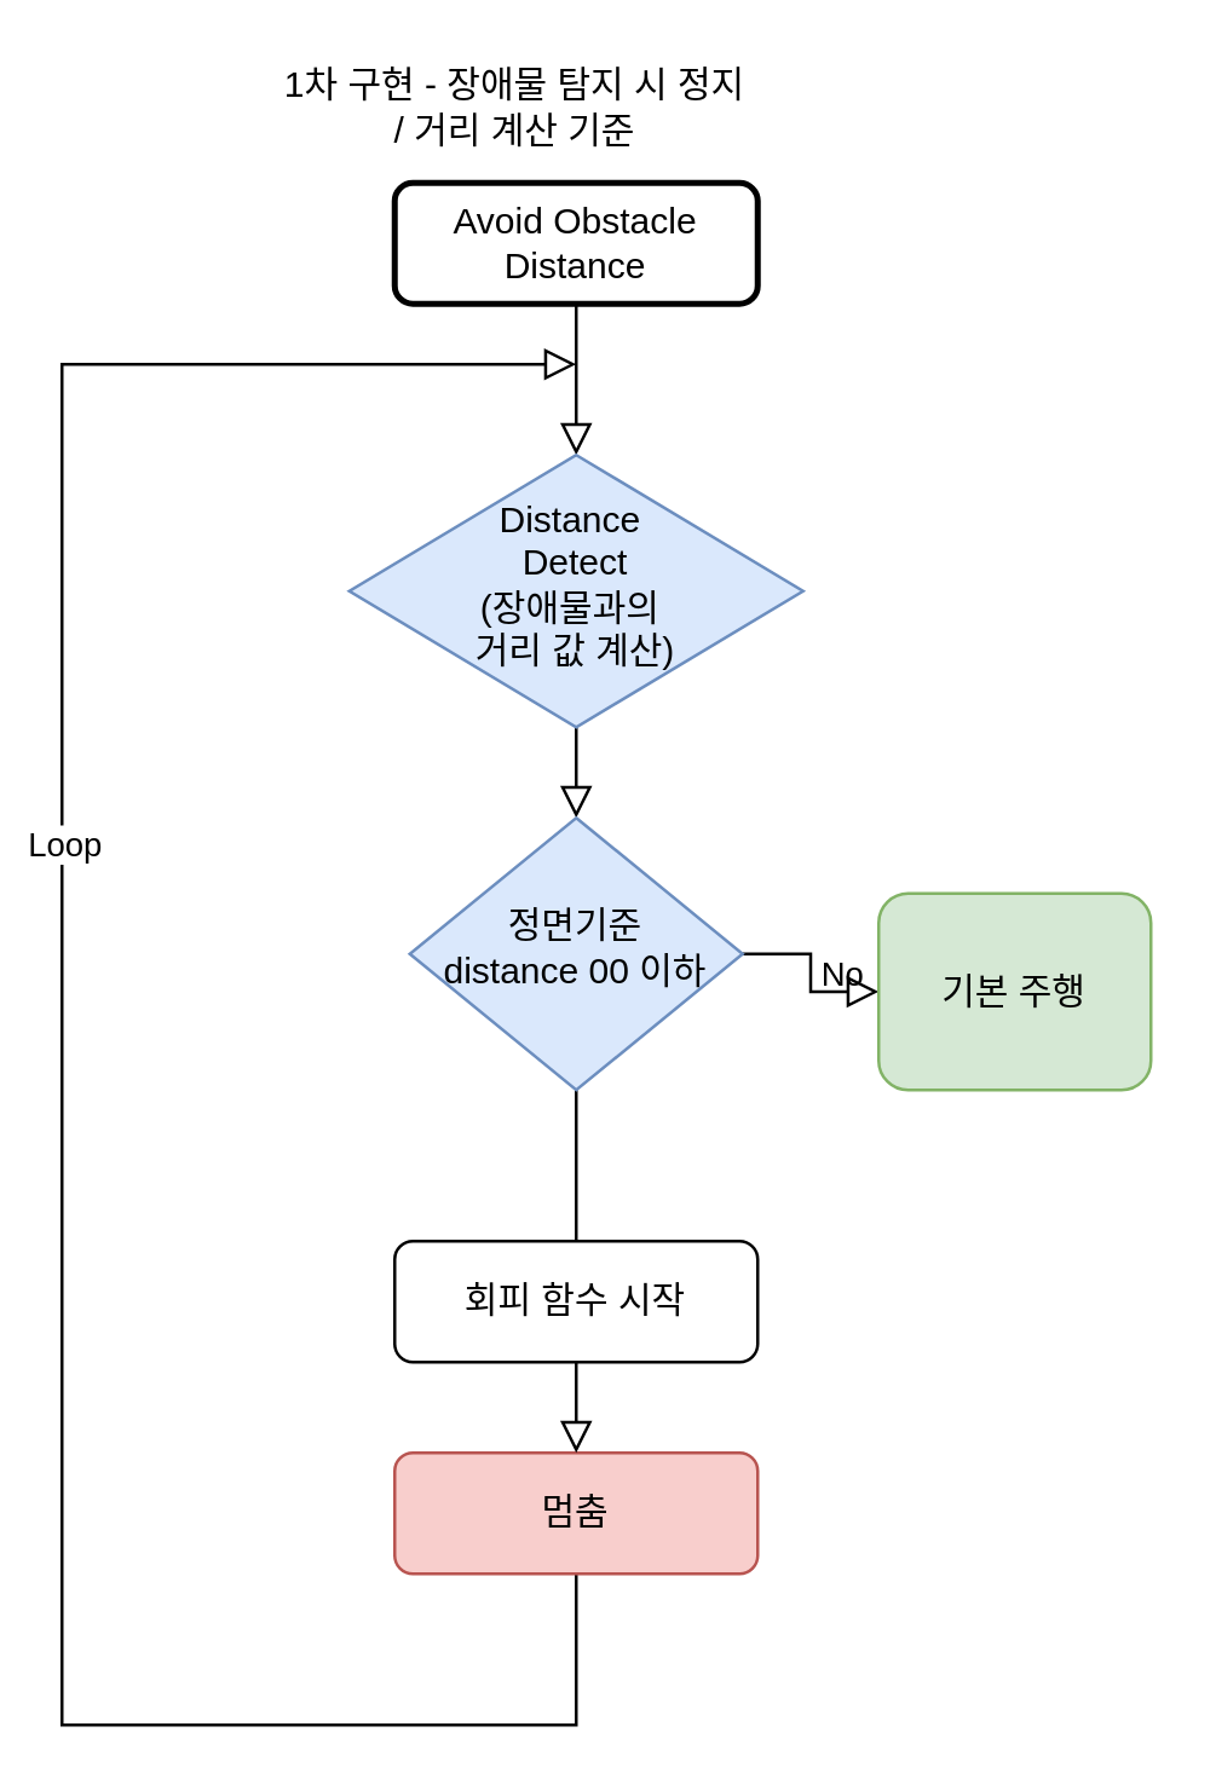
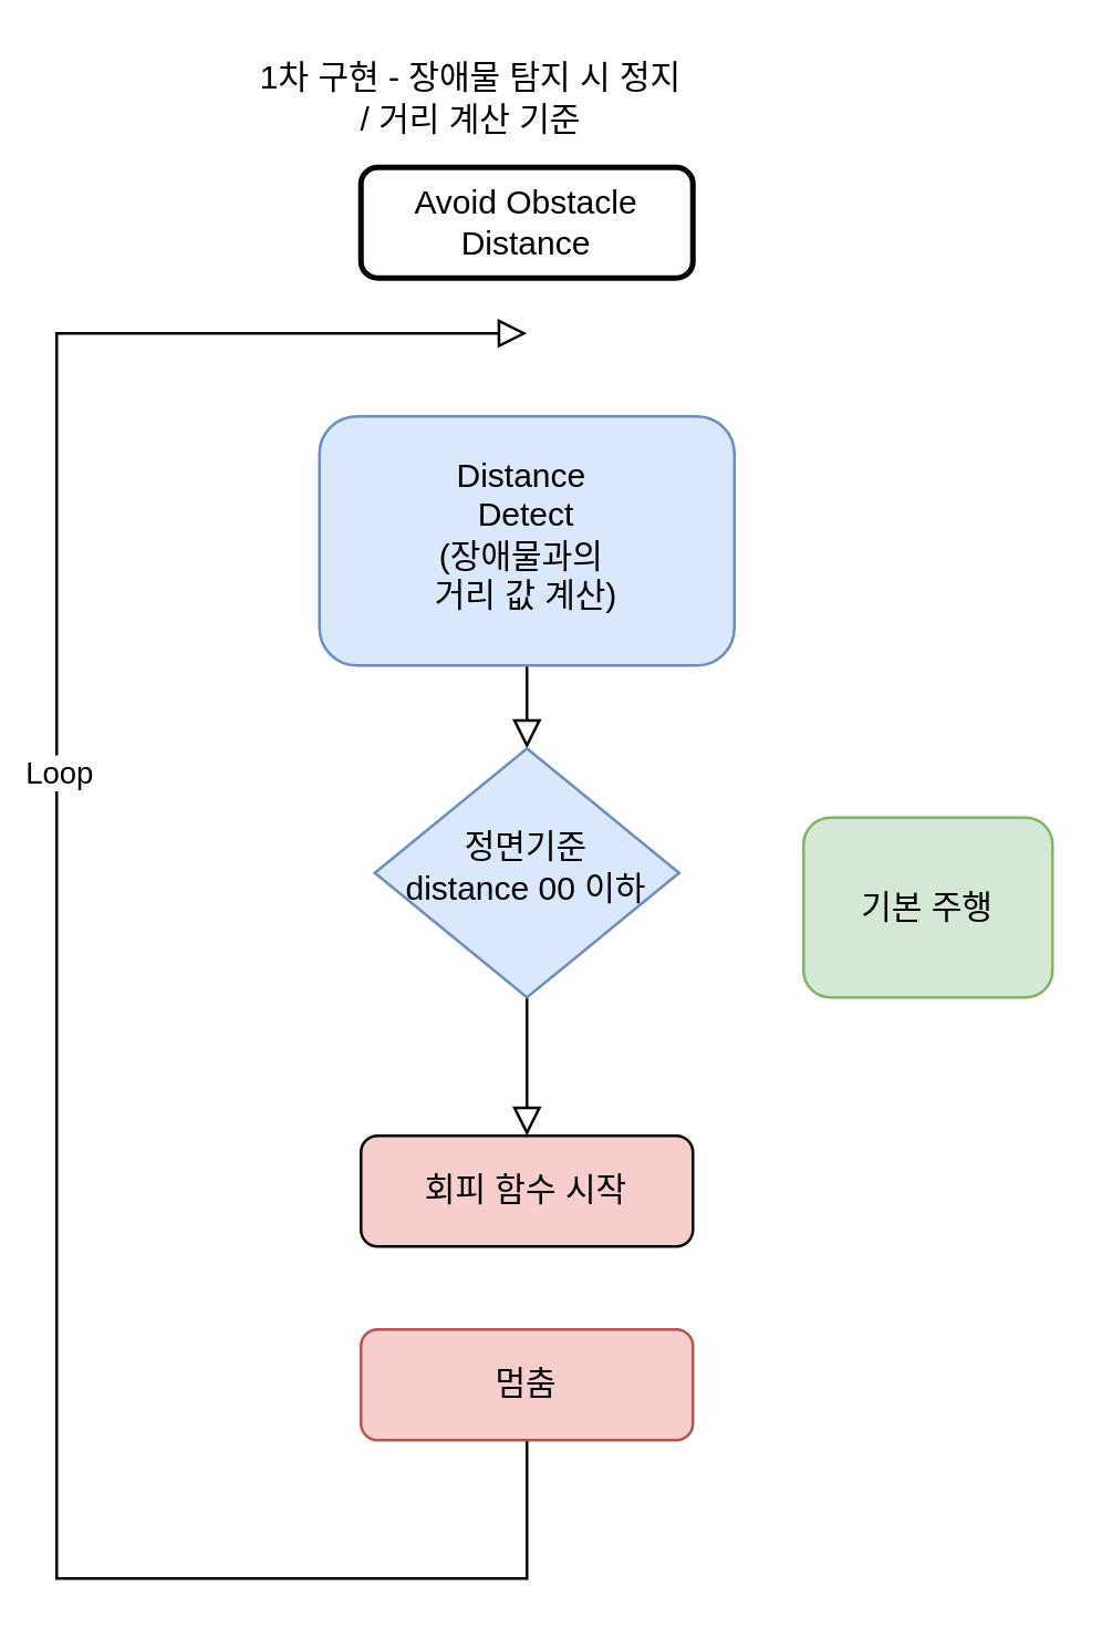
  <mxCell id="0" />
  <mxCell id="1" parent="0" />
- <mxCell id="2" value="" style="rounded=0;html=1;jettySize=auto;orthogonalLoop=1;fontSize=11;endArrow=block;endFill=0;endSize=8;strokeWidth=1;shadow=0;labelBackgroundColor=none;edgeStyle=orthogonalEdgeStyle;" parent="1" source="3" target="5" edge="1"><mxGeometry relative="1" as="geometry" /></mxCell>
  <mxCell id="3" value="Avoid Obstacle Distance" style="rounded=1;whiteSpace=wrap;html=1;fontSize=12;glass=0;strokeWidth=2;shadow=0;" parent="1" vertex="1"><mxGeometry x="130" y="60" width="120" height="40" as="geometry" /></mxCell>
  <mxCell id="4" value="" style="rounded=0;html=1;jettySize=auto;orthogonalLoop=1;fontSize=11;endArrow=block;endFill=0;endSize=8;strokeWidth=1;shadow=0;labelBackgroundColor=none;edgeStyle=orthogonalEdgeStyle;" parent="1" source="5" target="8" edge="1"><mxGeometry y="20" relative="1" as="geometry"><mxPoint as="offset" /></mxGeometry></mxCell>
- <mxCell id="5" value="Distance&amp;nbsp;&lt;div&gt;Detect&lt;br&gt;(장애물과의&amp;nbsp;&lt;/div&gt;&lt;div&gt;거리 값 계산)&lt;/div&gt;" style="rhombus;whiteSpace=wrap;html=1;shadow=0;fontFamily=Helvetica;fontSize=12;align=center;strokeWidth=1;spacing=6;spacingTop=-4;fillColor=#dae8fc;strokeColor=#6c8ebf;" parent="1" vertex="1"><mxGeometry x="115" y="150" width="150" height="90" as="geometry" /></mxCell>
- <mxCell id="6" value="" style="rounded=0;html=1;jettySize=auto;orthogonalLoop=1;fontSize=11;endArrow=none;endFill=0;endSize=8;strokeWidth=1;shadow=0;labelBackgroundColor=none;edgeStyle=orthogonalEdgeStyle;" parent="1" source="8" target="9" edge="1"><mxGeometry x="-0.6" y="20" relative="1" as="geometry"><mxPoint as="offset" /></mxGeometry></mxCell>
- <mxCell id="7" value="No" style="edgeStyle=orthogonalEdgeStyle;rounded=0;html=1;jettySize=auto;orthogonalLoop=1;fontSize=11;endArrow=block;endFill=0;endSize=8;strokeWidth=1;shadow=0;labelBackgroundColor=none;" parent="1" source="8" target="10" edge="1"><mxGeometry y="10" relative="1" as="geometry"><mxPoint as="offset" /></mxGeometry></mxCell>
+ <mxCell id="5" value="Distance&amp;nbsp;&lt;div&gt;Detect&lt;br&gt;(장애물과의&amp;nbsp;&lt;/div&gt;&lt;div&gt;거리 값 계산)&lt;/div&gt;" style="whiteSpace=wrap;html=1;shadow=0;fontFamily=Helvetica;fontSize=12;align=center;strokeWidth=1;spacing=6;spacingTop=-4;fillColor=#dae8fc;strokeColor=#6c8ebf;rounded=1;" parent="1" vertex="1"><mxGeometry x="115" y="150" width="150" height="90" as="geometry" /></mxCell>
+ <mxCell id="6" value="" style="rounded=0;html=1;jettySize=auto;orthogonalLoop=1;fontSize=11;endArrow=block;endFill=0;endSize=8;strokeWidth=1;shadow=0;labelBackgroundColor=none;edgeStyle=orthogonalEdgeStyle;" parent="1" source="8" target="9" edge="1"><mxGeometry x="-0.6" y="20" relative="1" as="geometry"><mxPoint as="offset" /></mxGeometry></mxCell>
  <mxCell id="8" value="정면기준&lt;div&gt;distance 00 이하&lt;/div&gt;" style="rhombus;whiteSpace=wrap;html=1;shadow=0;fontFamily=Helvetica;fontSize=12;align=center;strokeWidth=1;spacing=6;spacingTop=-4;fillColor=#dae8fc;strokeColor=#6c8ebf;" parent="1" vertex="1"><mxGeometry x="135" y="270" width="110" height="90" as="geometry" /></mxCell>
- <mxCell id="9" value="회피 함수 시작" style="rounded=1;whiteSpace=wrap;html=1;fontSize=12;glass=0;strokeWidth=1;shadow=0;" parent="1" vertex="1"><mxGeometry x="130" y="410" width="120" height="40" as="geometry" /></mxCell>
+ <mxCell id="9" value="회피 함수 시작" style="rounded=1;whiteSpace=wrap;html=1;fontSize=12;glass=0;strokeWidth=1;shadow=0;fillColor=#f8cecc;" parent="1" vertex="1"><mxGeometry x="130" y="410" width="120" height="40" as="geometry" /></mxCell>
  <mxCell id="10" value="기본 주행" style="rounded=1;whiteSpace=wrap;html=1;fontSize=12;glass=0;strokeWidth=1;shadow=0;fillColor=#d5e8d4;strokeColor=#82b366;" parent="1" vertex="1"><mxGeometry x="290" y="295" width="90" height="65" as="geometry" /></mxCell>
  <mxCell id="11" value="" style="rounded=0;html=1;jettySize=auto;orthogonalLoop=1;fontSize=11;endArrow=block;endFill=0;endSize=8;strokeWidth=1;shadow=0;labelBackgroundColor=none;edgeStyle=orthogonalEdgeStyle;exitX=0.5;exitY=1;exitDx=0;exitDy=0;" parent="1" source="13" edge="1"><mxGeometry y="20" relative="1" as="geometry"><mxPoint as="offset" /><mxPoint x="150" y="560" as="sourcePoint" /><mxPoint x="190" y="120" as="targetPoint" /><Array as="points"><mxPoint x="190" y="570" /><mxPoint x="20" y="570" /><mxPoint x="20" y="120" /></Array></mxGeometry></mxCell>
  <mxCell id="12" value="Loop" style="edgeLabel;html=1;align=center;verticalAlign=middle;resizable=0;points=[];" parent="11" vertex="1" connectable="0"><mxGeometry x="0.222" relative="1" as="geometry"><mxPoint y="1" as="offset" /></mxGeometry></mxCell>
  <mxCell id="13" value="멈춤" style="rounded=1;whiteSpace=wrap;html=1;fontSize=12;glass=0;strokeWidth=1;shadow=0;fillColor=#f8cecc;strokeColor=#b85450;" parent="1" vertex="1"><mxGeometry x="130" y="480" width="120" height="40" as="geometry" /></mxCell>
- <mxCell id="14" value="" style="rounded=0;html=1;jettySize=auto;orthogonalLoop=1;fontSize=11;endArrow=block;endFill=0;endSize=8;strokeWidth=1;shadow=0;labelBackgroundColor=none;edgeStyle=orthogonalEdgeStyle;exitX=0.5;exitY=1;exitDx=0;exitDy=0;entryX=0.5;entryY=0;entryDx=0;entryDy=0;" parent="1" source="9" target="13" edge="1"><mxGeometry x="-0.6" y="20" relative="1" as="geometry"><mxPoint as="offset" /><mxPoint x="200" y="370" as="sourcePoint" /><mxPoint x="200" y="420" as="targetPoint" /><Array as="points"><mxPoint x="190" y="460" /><mxPoint x="190" y="460" /></Array></mxGeometry></mxCell>
  <mxCell id="15" value="1차 구현 - 장애물 탐지 시 정지&lt;div&gt;/ 거리 계산 기준&lt;/div&gt;" style="text;html=1;align=center;verticalAlign=middle;whiteSpace=wrap;rounded=0;" parent="1" vertex="1"><mxGeometry x="70" y="20" width="200" height="30" as="geometry" /></mxCell>
